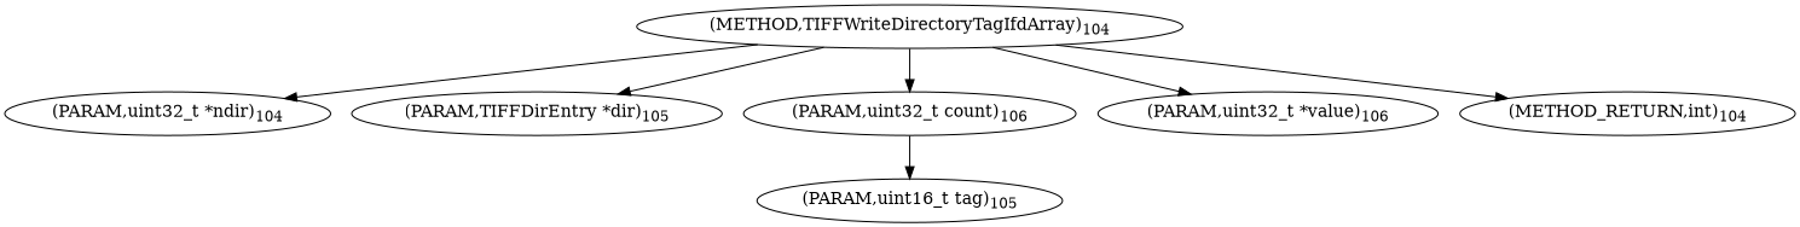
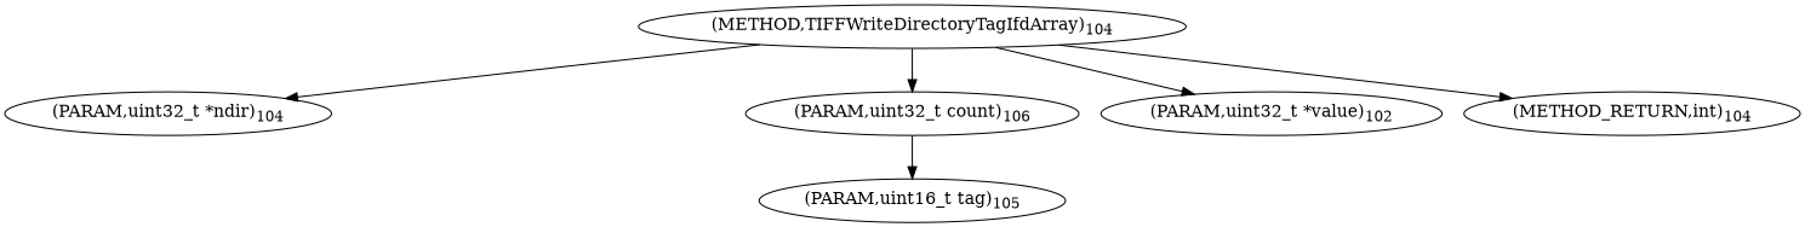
  digraph {
    n1 [label=<(METHOD,TIFFWriteDirectoryTagIfdArray)<SUB>104</SUB>>]
    n2 [label=<(PARAM,uint32_t *ndir)<SUB>104</SUB>>]
-   n3 [label=<(PARAM,TIFFDirEntry *dir)<SUB>105</SUB>>]
    n4 [label=<(PARAM,uint32_t count)<SUB>106</SUB>>]
-   n5 [label=<(PARAM,uint32_t *value)<SUB>106</SUB>>]
+   n5 [label=<(PARAM,uint32_t *value)<SUB>102</SUB>>]
    n6 [label=<(METHOD_RETURN,int)<SUB>104</SUB>>]
    n7 [label=<(PARAM,uint16_t tag)<SUB>105</SUB>>]
    n1 -> n2
-   n1 -> n3
    n1 -> n4
    n1 -> n5
    n1 -> n6
    n4 -> n7
  }
